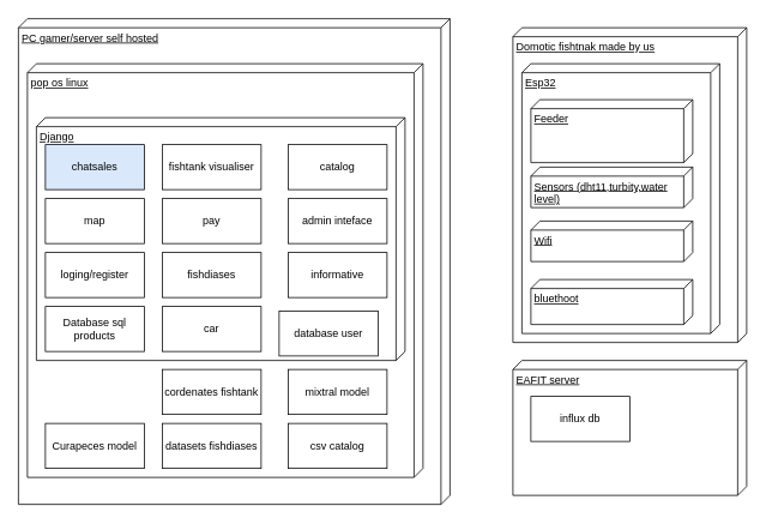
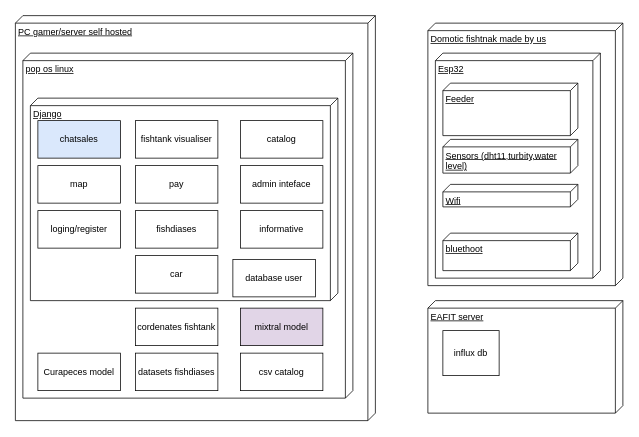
  <mxCell id="0" />
  <mxCell id="1" parent="0" />
  <mxCell id="2" value="Domotic fishtnak&amp;nbsp;made by us" style="verticalAlign=top;align=left;spacingTop=8;spacingLeft=2;spacingRight=12;shape=cube;size=10;direction=south;fontStyle=4;html=1;whiteSpace=wrap;" vertex="1" parent="1"><mxGeometry x="570" y="30" width="260" height="350" as="geometry" /></mxCell>
  <mxCell id="3" value="PC gamer/server self hosted" style="verticalAlign=top;align=left;spacingTop=8;spacingLeft=2;spacingRight=12;shape=cube;size=10;direction=south;fontStyle=4;html=1;whiteSpace=wrap;" vertex="1" parent="1"><mxGeometry x="20" y="20" width="480" height="540" as="geometry" /></mxCell>
  <mxCell id="4" value="pop os linux" style="verticalAlign=top;align=left;spacingTop=8;spacingLeft=2;spacingRight=12;shape=cube;size=10;direction=south;fontStyle=4;html=1;whiteSpace=wrap;" vertex="1" parent="1"><mxGeometry x="30" y="70" width="440" height="460" as="geometry" /></mxCell>
  <mxCell id="5" value="Django" style="verticalAlign=top;align=left;spacingTop=8;spacingLeft=2;spacingRight=12;shape=cube;size=10;direction=south;fontStyle=4;html=1;whiteSpace=wrap;" vertex="1" parent="1"><mxGeometry x="40" y="130" width="410" height="270" as="geometry" /></mxCell>
  <mxCell id="6" value="chatsales" style="html=1;whiteSpace=wrap;fillColor=#dae8fc;" vertex="1" parent="1"><mxGeometry x="50" y="160" width="110" height="50" as="geometry" /></mxCell>
  <mxCell id="7" value="map" style="html=1;whiteSpace=wrap;" vertex="1" parent="1"><mxGeometry x="50" y="220" width="110" height="50" as="geometry" /></mxCell>
  <mxCell id="8" value="loging/register" style="html=1;whiteSpace=wrap;" vertex="1" parent="1"><mxGeometry x="50" y="280" width="110" height="50" as="geometry" /></mxCell>
  <mxCell id="9" value="fishtank visualiser" style="html=1;whiteSpace=wrap;" vertex="1" parent="1"><mxGeometry x="180" y="160" width="110" height="50" as="geometry" /></mxCell>
  <mxCell id="10" value="catalog" style="html=1;whiteSpace=wrap;" vertex="1" parent="1"><mxGeometry x="320" y="160" width="110" height="50" as="geometry" /></mxCell>
  <mxCell id="11" value="admin inteface" style="html=1;whiteSpace=wrap;" vertex="1" parent="1"><mxGeometry x="320" y="220" width="110" height="50" as="geometry" /></mxCell>
  <mxCell id="12" value="informative&lt;span style=&quot;color: rgba(0, 0, 0, 0); font-family: monospace; font-size: 0px; text-align: start; text-wrap: nowrap;&quot;&gt;%3CmxGraphModel%3E%3Croot%3E%3CmxCell%20id%3D%220%22%2F%3E%3CmxCell%20id%3D%221%22%20parent%3D%220%22%2F%3E%3CmxCell%20id%3D%222%22%20value%3D%22admin%20inteface%22%20style%3D%22html%3D1%3BwhiteSpace%3Dwrap%3B%22%20vertex%3D%221%22%20parent%3D%221%22%3E%3CmxGeometry%20x%3D%22330%22%20y%3D%22240%22%20width%3D%22110%22%20height%3D%2250%22%20as%3D%22geometry%22%2F%3E%3C%2FmxCell%3E%3C%2Froot%3E%3C%2FmxGraphModel%3E&lt;/span&gt;&lt;span style=&quot;color: rgba(0, 0, 0, 0); font-family: monospace; font-size: 0px; text-align: start; text-wrap: nowrap;&quot;&gt;%3CmxGraphModel%3E%3Croot%3E%3CmxCell%20id%3D%220%22%2F%3E%3CmxCell%20id%3D%221%22%20parent%3D%220%22%2F%3E%3CmxCell%20id%3D%222%22%20value%3D%22admin%20inteface%22%20style%3D%22html%3D1%3BwhiteSpace%3Dwrap%3B%22%20vertex%3D%221%22%20parent%3D%221%22%3E%3CmxGeometry%20x%3D%22330%22%20y%3D%22240%22%20width%3D%22110%22%20height%3D%2250%22%20as%3D%22geometry%22%2F%3E%3C%2FmxCell%3E%3C%2Froot%3E%3C%2FmxGraphModel%3E&lt;/span&gt;" style="html=1;whiteSpace=wrap;" vertex="1" parent="1"><mxGeometry x="320" y="280" width="110" height="50" as="geometry" /></mxCell>
  <mxCell id="13" value="pay" style="html=1;whiteSpace=wrap;" vertex="1" parent="1"><mxGeometry x="180" y="220" width="110" height="50" as="geometry" /></mxCell>
  <mxCell id="14" value="fishdiases" style="html=1;whiteSpace=wrap;" vertex="1" parent="1"><mxGeometry x="180" y="280" width="110" height="50" as="geometry" /></mxCell>
  <mxCell id="15" value="Esp32" style="verticalAlign=top;align=left;spacingTop=8;spacingLeft=2;spacingRight=12;shape=cube;size=10;direction=south;fontStyle=4;html=1;whiteSpace=wrap;" vertex="1" parent="1"><mxGeometry x="580" y="70" width="220" height="300" as="geometry" /></mxCell>
  <mxCell id="16" value="Feeder" style="verticalAlign=top;align=left;spacingTop=8;spacingLeft=2;spacingRight=12;shape=cube;size=10;direction=south;fontStyle=4;html=1;whiteSpace=wrap;" vertex="1" parent="1"><mxGeometry x="590" y="110" width="180" height="70" as="geometry" /></mxCell>
  <mxCell id="17" value="Sensors (dht11,turbity,water level)" style="verticalAlign=top;align=left;spacingTop=8;spacingLeft=2;spacingRight=12;shape=cube;size=10;direction=south;fontStyle=4;html=1;whiteSpace=wrap;" vertex="1" parent="1"><mxGeometry x="590" y="185" width="180" height="45" as="geometry" /></mxCell>
- <mxCell id="18" value="Wifi" style="verticalAlign=top;align=left;spacingTop=8;spacingLeft=2;spacingRight=12;shape=cube;size=10;direction=south;fontStyle=4;html=1;whiteSpace=wrap;" vertex="1" parent="1"><mxGeometry x="590" y="245" width="180" height="45" as="geometry" /></mxCell>
+ <mxCell id="18" value="Wifi" style="verticalAlign=top;align=left;spacingTop=8;spacingLeft=2;spacingRight=12;shape=cube;size=10;direction=south;fontStyle=4;html=1;whiteSpace=wrap;" vertex="1" parent="1"><mxGeometry x="590" y="245" width="180" height="30" as="geometry" /></mxCell>
  <mxCell id="19" value="bluethoot" style="verticalAlign=top;align=left;spacingTop=8;spacingLeft=2;spacingRight=12;shape=cube;size=10;direction=south;fontStyle=4;html=1;whiteSpace=wrap;" vertex="1" parent="1"><mxGeometry x="590" y="310" width="180" height="50" as="geometry" /></mxCell>
- <mxCell id="20" value="mixtral model" style="html=1;whiteSpace=wrap;" vertex="1" parent="1"><mxGeometry x="320" y="410" width="110" height="50" as="geometry" /></mxCell>
+ <mxCell id="20" value="mixtral model" style="html=1;whiteSpace=wrap;fillColor=#e1d5e7;" vertex="1" parent="1"><mxGeometry x="320" y="410" width="110" height="50" as="geometry" /></mxCell>
  <mxCell id="21" value="Curapeces model" style="html=1;whiteSpace=wrap;" vertex="1" parent="1"><mxGeometry x="50" y="470" width="110" height="50" as="geometry" /></mxCell>
  <mxCell id="22" value="csv catalog" style="html=1;whiteSpace=wrap;" vertex="1" parent="1"><mxGeometry x="320" y="470" width="110" height="50" as="geometry" /></mxCell>
  <mxCell id="23" value="datasets fishdiases" style="html=1;whiteSpace=wrap;" vertex="1" parent="1"><mxGeometry x="180" y="470" width="110" height="50" as="geometry" /></mxCell>
- <mxCell id="24" value="Database sql&lt;div&gt;products&lt;/div&gt;" style="html=1;whiteSpace=wrap;" vertex="1" parent="1"><mxGeometry x="50" y="340" width="110" height="50" as="geometry" /></mxCell>
  <mxCell id="25" value="car" style="html=1;whiteSpace=wrap;" vertex="1" parent="1"><mxGeometry x="180" y="340" width="110" height="50" as="geometry" /></mxCell>
  <mxCell id="26" value="database user" style="html=1;whiteSpace=wrap;" vertex="1" parent="1"><mxGeometry x="310" y="345" width="110" height="50" as="geometry" /></mxCell>
  <mxCell id="27" value="cordenates fishtank" style="html=1;whiteSpace=wrap;" vertex="1" parent="1"><mxGeometry x="180" y="410" width="110" height="50" as="geometry" /></mxCell>
  <mxCell id="28" value="EAFIT server" style="verticalAlign=top;align=left;spacingTop=8;spacingLeft=2;spacingRight=12;shape=cube;size=10;direction=south;fontStyle=4;html=1;whiteSpace=wrap;" vertex="1" parent="1"><mxGeometry x="570" y="400" width="260" height="150" as="geometry" /></mxCell>
- <mxCell id="29" value="influx db" style="html=1;whiteSpace=wrap;" vertex="1" parent="1"><mxGeometry x="590" y="440" width="110" height="50" as="geometry" /></mxCell>
+ <mxCell id="29" value="influx db" style="html=1;whiteSpace=wrap;" vertex="1" parent="1"><mxGeometry x="590" y="440" width="75" height="60" as="geometry" /></mxCell>
